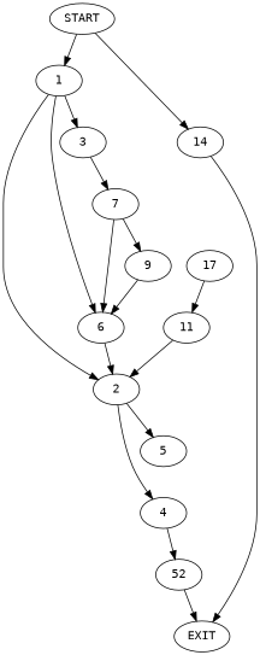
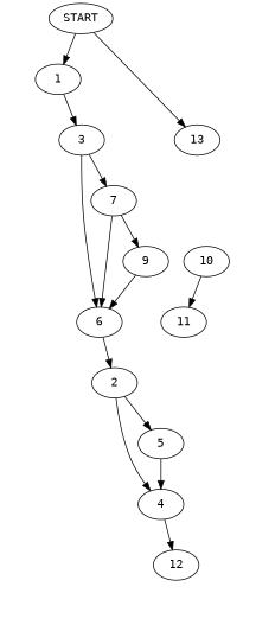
  digraph {
    fontname="DejaVu Sans Mono"
    node [fontname="DejaVu Sans Mono"]
    edge [fontname="DejaVu Sans Mono"]
    n1 [label=START]
    1
-   14
+   14 [label=13]
    2
    3
-   n6 [label=EXIT]
    4
    5
    6
    7
-   12 [label=52]
+   12
    9
-   10 [label=17]
+   10
    11
    n1 -> 1
    n1 -> 14
-   1 -> 2
    1 -> 3
-   14 -> n6
    2 -> 4
    2 -> 5
-   1 -> 6
+   3 -> 6
    3 -> 7
    4 -> 12
+   5 -> 4
    6 -> 2
    7 -> 6
    7 -> 9
-   12 -> n6
    9 -> 6
    10 -> 11
-   11 -> 2
  }
